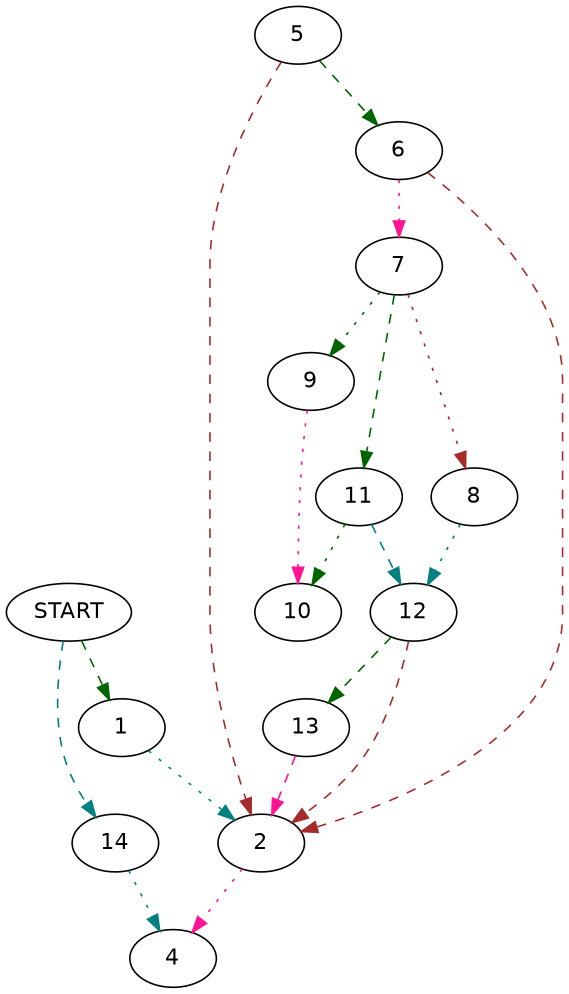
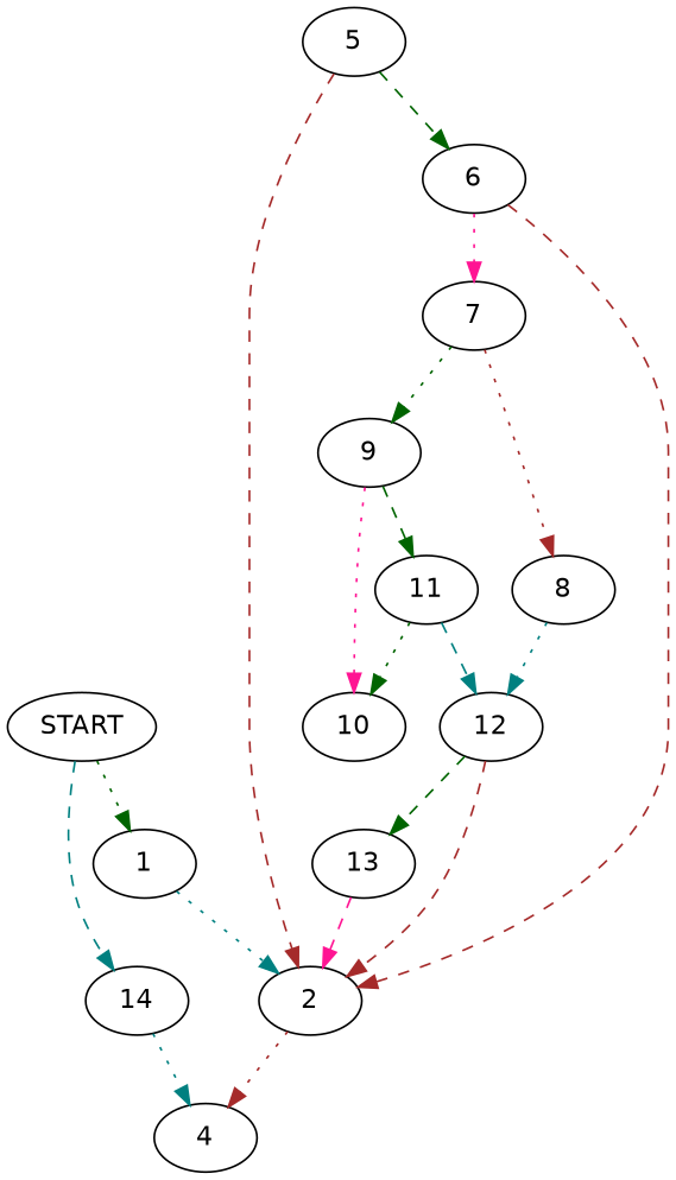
  digraph {
    fontname="DejaVu Sans"
    node [fontname="DejaVu Sans"]
    edge [color=darkgreen fontname="DejaVu Sans" style=dashed]
    n1 [label=START]
    1
    14
    2
    4
    5
    6
    7
    8
    9
    12
    10
    11
    13
-   n1 -> 1
+   n1 -> 1 [style=dotted]
    n1 -> 14 [color=teal]
    1 -> 2 [color=teal style=dotted]
    14 -> 4 [color=teal style=dotted]
-   2 -> 4 [color=deeppink style=dotted]
+   2 -> 4 [color=brown style=dotted]
    5 -> 2 [color=brown]
    5 -> 6
    6 -> 2 [color=brown]
    6 -> 7 [color=deeppink style=dotted]
    7 -> 8 [color=brown style=dotted]
    7 -> 9 [style=dotted]
    8 -> 12 [color=teal style=dotted]
    9 -> 10 [color=deeppink style=dotted]
-   7 -> 11
+   9 -> 11
    12 -> 2 [color=brown]
    12 -> 13
    11 -> 12 [color=teal]
    11 -> 10 [style=dotted]
    13 -> 2 [color=deeppink]
  }
